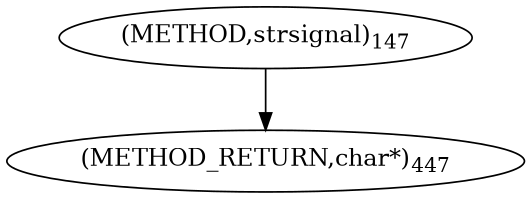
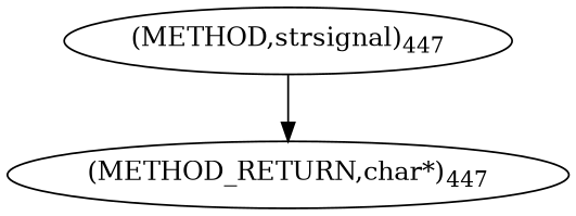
  digraph {
-   n1 [label=<(METHOD,strsignal)<SUB>147</SUB>>]
+   n1 [label=<(METHOD,strsignal)<SUB>447</SUB>>]
    n2 [label=<(METHOD_RETURN,char*)<SUB>447</SUB>>]
    n1 -> n2
  }
